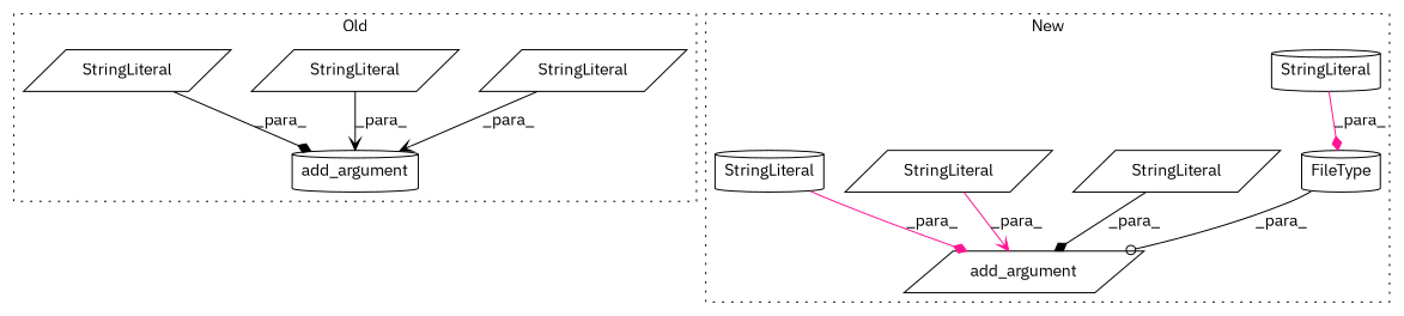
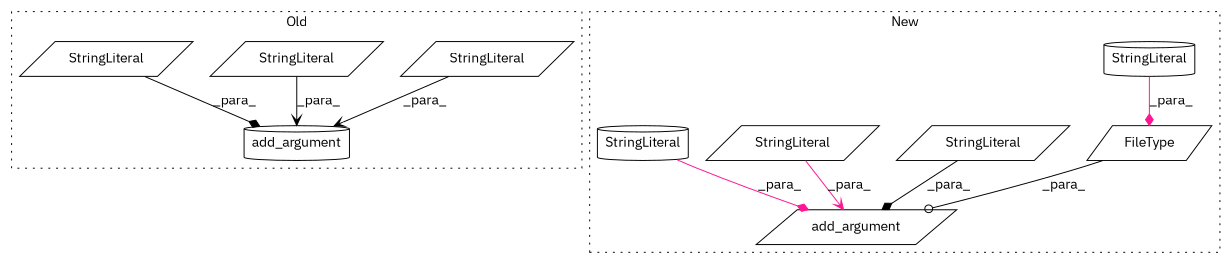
  digraph {
    fontname="IBM Plex Sans"
    node [a=45 l="13,1" shape=parallelogram fontname="IBM Plex Sans"]
    edge [color=black arrowhead=diamond fontname="IBM Plex Sans"]
    n1 [a=32 label=add_argument s="20626,20768" shape=cylinder]
    n2 [l=12 label=StringLiteral s=20644]
    n3 [l=4 label=StringLiteral s=20639]
    n4 [l=100 label=StringLiteral s=20668]
-   n5 [a=32 l="9,1" label=FileType s="19629,19641" shape=cylinder]
+   n5 [a=32 l="9,1" label=FileType s="19629,19641"]
    n6 [a=32 label=add_argument s="19591,19672"]
    n7 [l=3 label=StringLiteral s=19638 shape=cylinder]
    n8 [l=18 label=StringLiteral s=19654]
    n9 [l=10 label=StringLiteral s=19609]
    n10 [l=4 label=StringLiteral s=19604 shape=cylinder]
    subgraph cluster_1 {
      label=Old
      style=dotted
      n1
      n2
      n3
      n4
    }
    subgraph cluster_2 {
      label=New
      style=dotted
      n5
      n6
      n7
      n8
      n9
      n10
    }
    n2 -> n1 [label=_para_ arrowhead=vee]
    n3 -> n1 [label=_para_ arrowhead=vee]
    n4 -> n1 [label=_para_]
    n5 -> n6 [label=_para_ arrowhead=odot]
    n7 -> n5 [label=_para_ color=deeppink]
    n8 -> n6 [label=_para_]
    n9 -> n6 [label=_para_ color=deeppink arrowhead=vee]
    n10 -> n6 [label=_para_ color=deeppink]
  }
